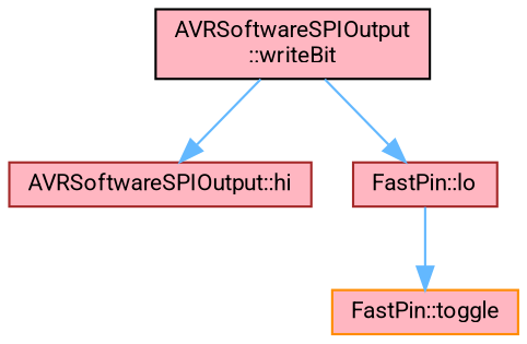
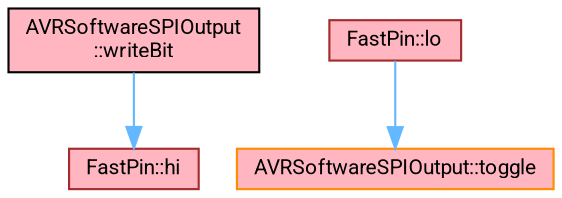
  digraph {
    fontname=Roboto
    rankdir=TB
    node [color=brown fillcolor=lightpink fontname=Roboto fontsize=10 shape=box style=filled]
    edge [color=steelblue1 fontname=Roboto fontsize=10 labelfontname=Helvetica labelfontsize=10 style=solid]
    n1 [color=black fontcolor=black height=0.2 label="AVRSoftwareSPIOutput\l::writeBit" width=0.4]
-   n2 [height=0.2 label="AVRSoftwareSPIOutput::hi" width=0.4]
+   n2 [height=0.2 label="FastPin::hi" width=0.4]
    n3 [height=0.2 label="FastPin::lo" width=0.4]
-   n4 [color=darkorange height=0.2 label="FastPin::toggle" width=0.4]
+   n4 [color=darkorange height=0.2 label="AVRSoftwareSPIOutput::toggle" width=0.4]
    n1 -> n2
-   n1 -> n3
    n3 -> n4
  }
